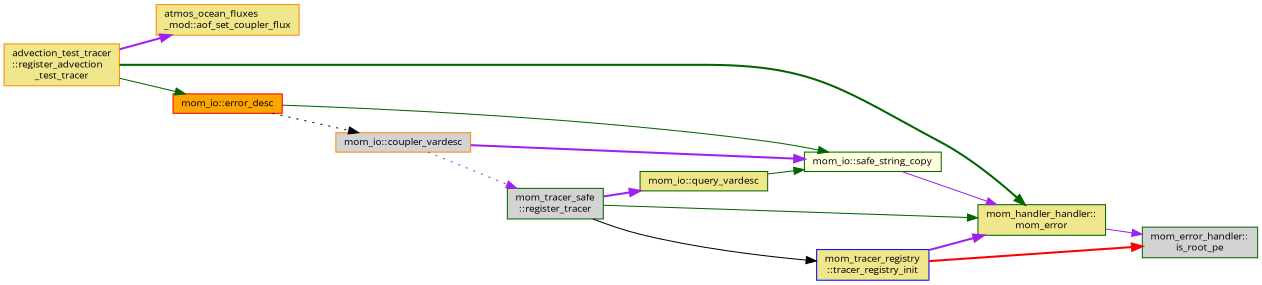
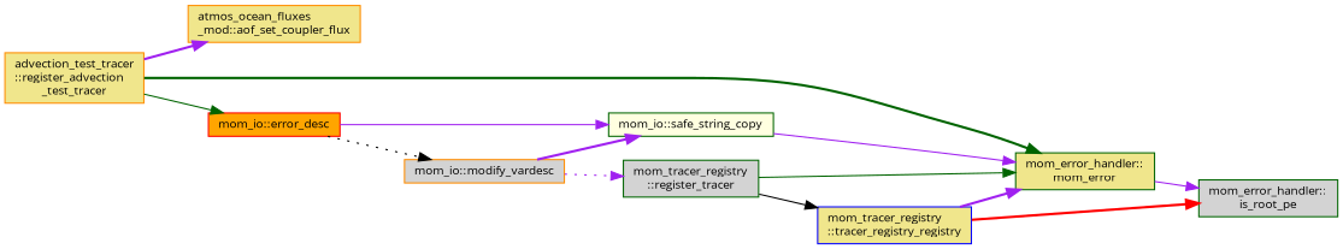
  digraph {
    fontname="Open Sans"
    rankdir=LR
    node [color=darkgreen fillcolor=khaki fontname="Open Sans" fontsize=10 shape=record style=filled]
    edge [color=purple fontname="Open Sans" fontsize=10 labelfontname=Helvetica labelfontsize=10 style=solid]
    n1 [color=darkorange fontcolor=black height=0.2 label="advection_test_tracer\l::register_advection\l_test_tracer" width=0.4]
    n2 [color=darkorange height=0.2 label="atmos_ocean_fluxes\l_mod::aof_set_coupler_flux" width=0.4]
-   n3 [height=0.2 label="mom_handler_handler::\lmom_error" width=0.4]
+   n3 [height=0.2 label="mom_error_handler::\lmom_error" width=0.4]
    n4 [color=red fillcolor=orange height=0.2 label="mom_io::error_desc" width=0.4]
    n5 [fillcolor=lightgrey height=0.2 label="mom_error_handler::\lis_root_pe" width=0.4]
-   n6 [fillcolor=lightgrey height=0.2 label="mom_tracer_safe\l::register_tracer" width=0.4]
-   n7 [height=0.2 label="mom_io::query_vardesc" width=0.4]
-   n8 [color=blue height=0.2 label="mom_tracer_registry\l::tracer_registry_init" width=0.4]
+   n6 [fillcolor=lightgrey height=0.2 label="mom_tracer_registry\l::register_tracer" width=0.4]
+   n8 [color=blue height=0.2 label="mom_tracer_registry\l::tracer_registry_registry" width=0.4]
    n9 [fillcolor=lightyellow height=0.2 label="mom_io::safe_string_copy" width=0.4]
-   n10 [color=darkorange fillcolor=lightgrey height=0.2 label="mom_io::coupler_vardesc" width=0.4]
+   n10 [color=darkorange fillcolor=lightgrey height=0.2 label="mom_io::modify_vardesc" width=0.4]
    n1 -> n2 [style=bold]
    n1 -> n3 [color=darkgreen style=bold]
    n1 -> n4 [color=darkgreen]
    n3 -> n5
-   n4 -> n9 [color=darkgreen]
+   n4 -> n9
    n4 -> n10 [color=black style=dotted]
    n6 -> n3 [color=darkgreen]
-   n6 -> n7 [style=bold]
    n6 -> n8 [color=black]
-   n7 -> n9 [color=darkgreen]
    n8 -> n3 [style=bold]
    n8 -> n5 [color=red style=bold]
    n9 -> n3
    n10 -> n6 [style=dotted]
    n10 -> n9 [style=bold]
  }
